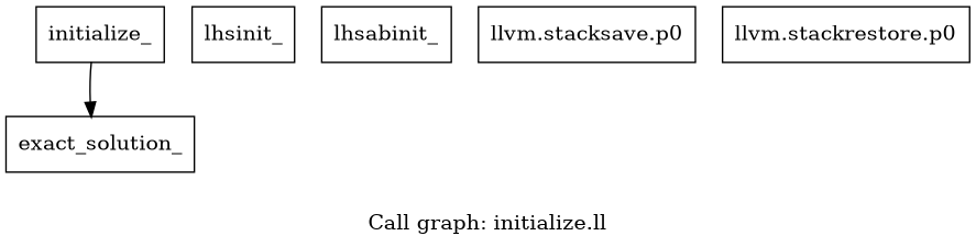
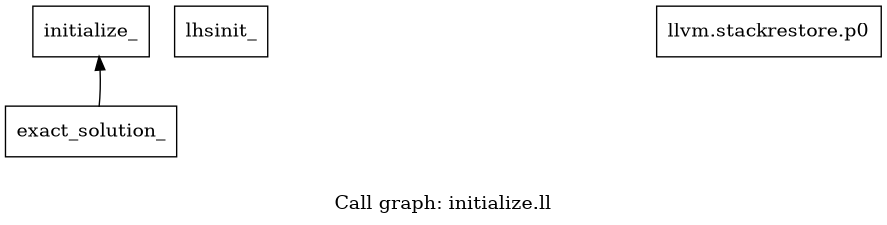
  digraph {
    label="Call graph: initialize.ll"
    node [shape=record]
    n1 [label="{initialize_}"]
    n2 [label="{exact_solution_}"]
    n3 [label="{lhsinit_}"]
-   n4 [label="{lhsabinit_}"]
-   n5 [label="{llvm.stacksave.p0}"]
    n6 [label="{llvm.stackrestore.p0}"]
-   n1 -> n2
+   n2 -> n1
  }
